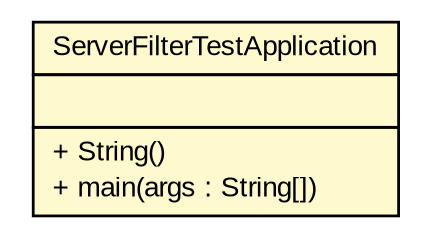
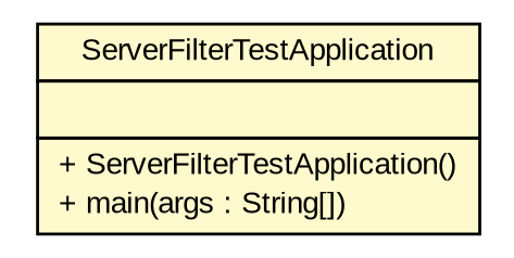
  digraph {
    nodesep=0.25
    ranksep=0.5
    rankdir=LR
    fontname="Liberation Sans"
-   n1 [fontcolor=black fontname="Liberation Sans" fontsize=10.0 label=<<table title="cn.home1.cloud.ServerFilterTestApplication" border="0" cellborder="1" cellspacing="0" cellpadding="2" port="p" bgcolor="lemonChiffon" href="./ServerFilterTestApplication.html"> 		<tr><td><table border="0" cellspacing="0" cellpadding="1"> <tr><td align="center" balign="center"> ServerFilterTestApplication </td></tr> 		</table></td></tr> 		<tr><td><table border="0" cellspacing="0" cellpadding="1"> <tr><td align="left" balign="left">  </td></tr> 		</table></td></tr> 		<tr><td><table border="0" cellspacing="0" cellpadding="1"> <tr><td align="left" balign="left"> + String() </td></tr> <tr><td align="left" balign="left"> + main(args : String[]) </td></tr> 		</table></td></tr> 		</table>> shape=plaintext]
+   n1 [fontcolor=black fontname="Liberation Sans" fontsize=10.0 label=<<table title="cn.home1.cloud.ServerFilterTestApplication" border="0" cellborder="1" cellspacing="0" cellpadding="2" port="p" bgcolor="lemonChiffon" href="./ServerFilterTestApplication.html"> 		<tr><td><table border="0" cellspacing="0" cellpadding="1"> <tr><td align="center" balign="center"> ServerFilterTestApplication </td></tr> 		</table></td></tr> 		<tr><td><table border="0" cellspacing="0" cellpadding="1"> <tr><td align="left" balign="left">  </td></tr> 		</table></td></tr> 		<tr><td><table border="0" cellspacing="0" cellpadding="1"> <tr><td align="left" balign="left"> + ServerFilterTestApplication() </td></tr> <tr><td align="left" balign="left"> + main(args : String[]) </td></tr> 		</table></td></tr> 		</table>> shape=plaintext]
  }
